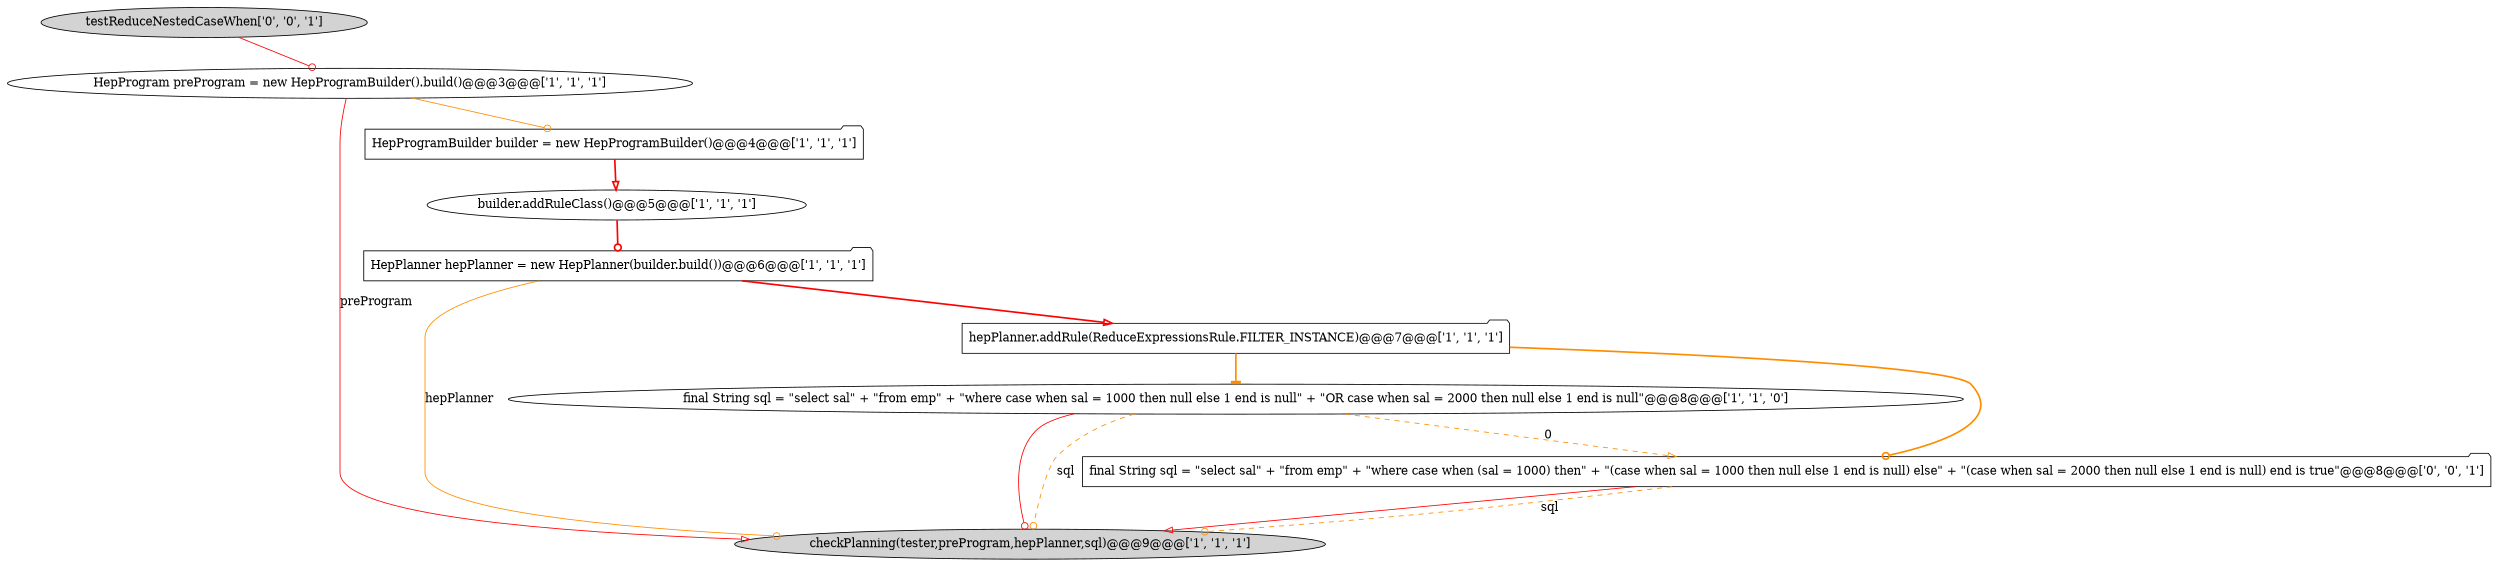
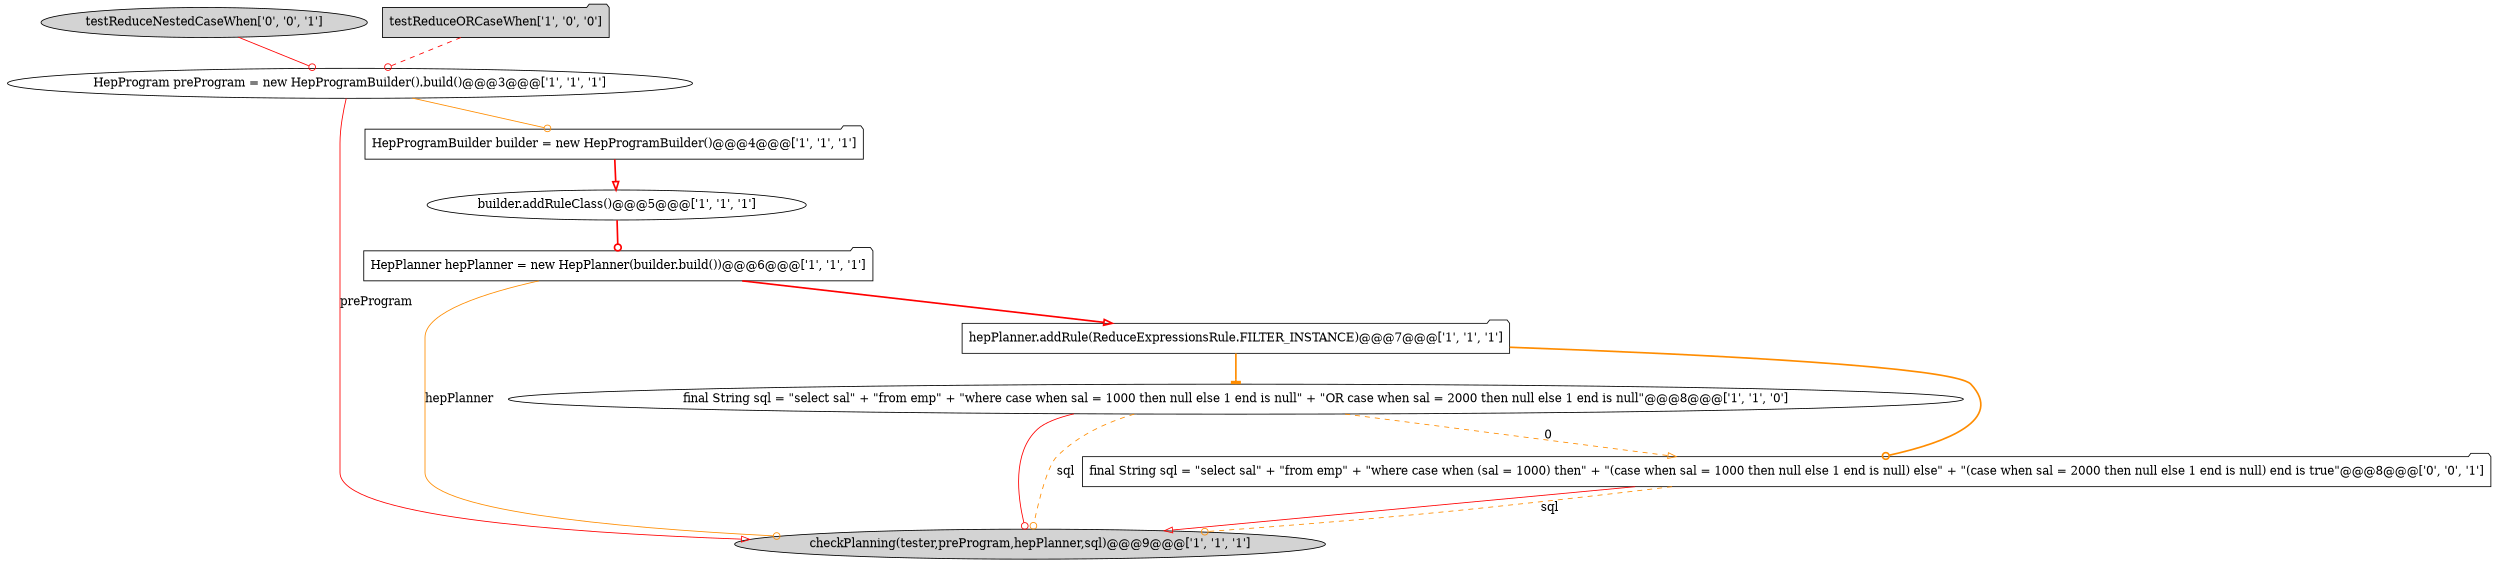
  digraph {
    node [fillcolor=white shape=ellipse style=filled]
    edge [arrowhead=odot color=red style=solid]
    n1 [label="builder.addRuleClass()@@@5@@@['1', '1', '1']"]
    n2 [label="HepPlanner hepPlanner = new HepPlanner(builder.build())@@@6@@@['1', '1', '1']" shape=folder]
    n3 [fillcolor=lightgray label="checkPlanning(tester,preProgram,hepPlanner,sql)@@@9@@@['1', '1', '1']"]
    n4 [label="hepPlanner.addRule(ReduceExpressionsRule.FILTER_INSTANCE)@@@7@@@['1', '1', '1']" shape=folder]
    n5 [label="final String sql = \"select sal\" + \"from emp\" + \"where case when sal = 1000 then null else 1 end is null\" + \"OR case when sal = 2000 then null else 1 end is null\"@@@8@@@['1', '1', '0']"]
    n6 [label="final String sql = \"select sal\" + \"from emp\" + \"where case when (sal = 1000) then\" + \"(case when sal = 1000 then null else 1 end is null) else\" + \"(case when sal = 2000 then null else 1 end is null) end is true\"@@@8@@@['0', '0', '1']" shape=folder]
    n7 [fillcolor=lightgray label="testReduceNestedCaseWhen['0', '0', '1']"]
    n8 [label="HepProgram preProgram = new HepProgramBuilder().build()@@@3@@@['1', '1', '1']"]
    n9 [label="HepProgramBuilder builder = new HepProgramBuilder()@@@4@@@['1', '1', '1']" shape=folder]
+   n10 [fillcolor=lightgray label="testReduceORCaseWhen['1', '0', '0']" shape=folder]
    n1 -> n2 [style=bold]
    n2 -> n3 [color=darkorange label=hepPlanner]
    n2 -> n4 [arrowhead=onormal style=bold]
    n4 -> n5 [arrowhead=tee color=darkorange style=bold]
    n4 -> n6 [color=darkorange style=bold]
    n5 -> n3
    n5 -> n3 [color=darkorange label=sql style=dashed]
    n5 -> n6 [arrowhead=onormal color=darkorange label=0 style=dashed]
    n6 -> n3 [arrowhead=onormal]
    n6 -> n3 [color=darkorange label=sql style=dashed]
    n7 -> n8
    n8 -> n3 [arrowhead=onormal label=preProgram]
    n8 -> n9 [color=darkorange]
    n9 -> n1 [arrowhead=onormal style=bold]
+   n10 -> n8 [style=dashed]
  }
